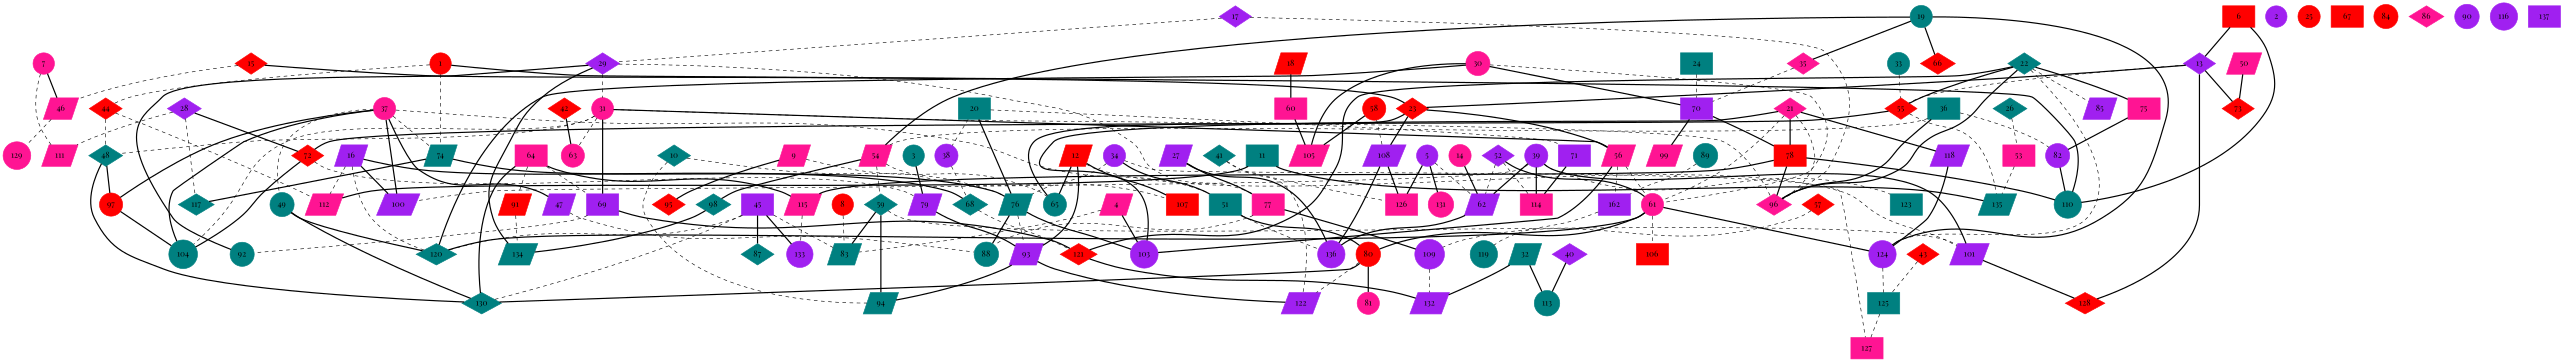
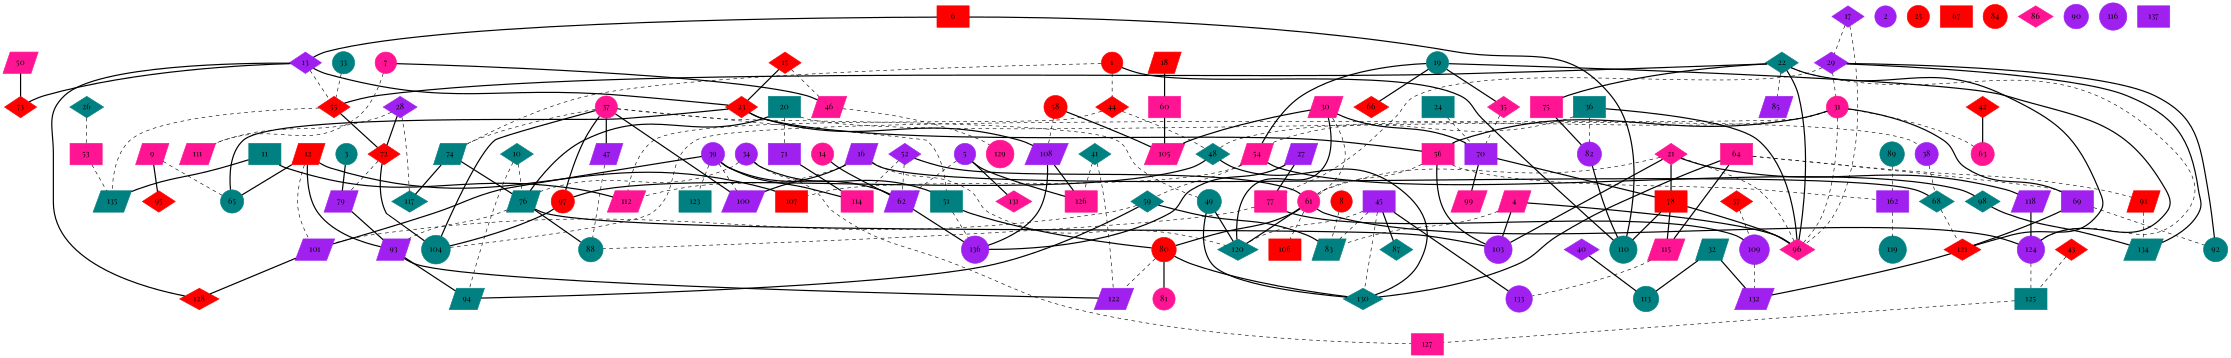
  graph {
    fontname="Playfair Display"
    node [color=teal fontname="Playfair Display" shape=circle style=filled]
    edge [fontname="Playfair Display" style=bold]
    1 [color=red]
    44 [color=red shape=diamond]
    74 [shape=parallelogram]
    110
    112 [color=deeppink shape=parallelogram]
    48 [shape=diamond]
    76 [shape=parallelogram]
    117 [shape=diamond]
    2 [color=purple]
    79 [color=purple shape=parallelogram]
    3
    93 [color=purple shape=parallelogram]
    4 [color=deeppink shape=parallelogram]
    83 [shape=parallelogram]
    96 [color=deeppink shape=diamond]
    103 [color=purple]
    5 [color=purple]
    62 [color=purple shape=parallelogram]
    126 [color=deeppink shape=box]
-   131 [color=deeppink]
+   131 [color=deeppink shape=diamond]
    136 [color=purple]
    6 [color=red shape=box]
    13 [color=purple shape=diamond]
    23 [color=red shape=diamond]
    55 [color=red shape=diamond]
    73 [color=red shape=diamond]
    128 [color=red shape=diamond]
    7 [color=deeppink]
    46 [color=deeppink shape=parallelogram]
    111 [color=deeppink shape=parallelogram]
    129 [color=deeppink]
    8 [color=red]
    9 [color=deeppink shape=parallelogram]
    65
    95 [color=red shape=diamond]
    10 [shape=diamond]
    94 [shape=parallelogram]
    88
    11 [shape=box]
    135 [shape=parallelogram]
    12 [color=red shape=parallelogram]
    101 [color=purple shape=parallelogram]
    107 [color=red shape=box]
    122 [color=purple shape=parallelogram]
-   56 [color=deeppink shape=parallelogram]
+   56 [color=deeppink shape=box]
    108 [color=purple shape=parallelogram]
    72 [color=red shape=diamond]
    14 [color=deeppink]
    15 [color=red shape=diamond]
    16 [color=purple shape=parallelogram]
    68 [shape=diamond]
    100 [color=purple shape=parallelogram]
    120 [shape=diamond]
    121 [color=red shape=diamond]
    17 [color=purple shape=diamond]
    29 [color=purple shape=diamond]
    77 [color=deeppink shape=box]
    31 [color=deeppink]
    92
    134 [shape=parallelogram]
    18 [color=red shape=parallelogram]
    60 [color=deeppink shape=box]
    105 [color=deeppink shape=parallelogram]
    35 [color=deeppink shape=diamond]
    19
    54 [color=deeppink shape=parallelogram]
    66 [color=red shape=diamond]
    124 [color=purple]
    70 [color=purple shape=box]
    59 [shape=diamond]
    98 [shape=diamond]
    125 [shape=box]
    20 [shape=box]
    38 [color=purple]
    71 [color=purple shape=box]
    114 [color=deeppink shape=box]
    21 [color=deeppink shape=diamond]
    61 [color=deeppink]
    78 [color=red shape=box]
    118 [color=purple shape=parallelogram]
    80 [color=red]
    106 [color=red shape=box]
    115 [color=deeppink shape=parallelogram]
    22 [shape=diamond]
    75 [color=deeppink shape=box]
    85 [color=purple shape=parallelogram]
    82 [color=purple]
    132 [color=purple shape=parallelogram]
    n89 [color=purple label=162 shape=box]
    24 [shape=box]
    99 [color=deeppink shape=parallelogram]
    25 [color=red]
    26 [shape=diamond]
    53 [color=deeppink shape=box]
    27 [color=purple shape=parallelogram]
    109 [color=purple]
    28 [color=purple shape=diamond]
    104
    63 [color=deeppink]
    69 [color=purple shape=box]
-   30 [color=deeppink]
+   30 [color=deeppink shape=parallelogram]
    97 [color=red]
    130 [shape=diamond]
    32 [shape=parallelogram]
    113
    33
    34 [color=purple]
    51 [shape=box]
    127 [color=deeppink shape=box]
    36 [shape=box]
    37 [color=deeppink]
    47 [color=purple shape=parallelogram]
    49
    39 [color=purple]
    123 [shape=box]
    40 [color=purple shape=diamond]
    41 [shape=diamond]
    42 [color=red shape=diamond]
    43 [color=red shape=diamond]
    45 [color=purple shape=box]
    87 [shape=diamond]
    133 [color=purple]
    50 [color=deeppink shape=parallelogram]
    81 [color=deeppink]
    52 [color=purple shape=diamond]
    119
    57 [color=red shape=diamond]
    58 [color=red]
    64 [color=deeppink shape=box]
    91 [color=red shape=parallelogram]
    67 [color=red shape=box]
    84 [color=red]
    86 [color=deeppink shape=diamond]
    89
    90 [color=purple]
    116 [color=purple]
    137 [color=purple shape=box]
    1 -- 44 [style=dashed]
    1 -- 74 [style=dashed]
    1 -- 110
    44 -- 112 [style=dashed]
    44 -- 48 [style=dashed]
    74 -- 76
    74 -- 117
    48 -- 97
    48 -- 130
    76 -- 93 [style=dashed]
    76 -- 103
    76 -- 88
    79 -- 93
    3 -- 79
    93 -- 94
    93 -- 122
    4 -- 83 [style=dashed]
+   4 -- 96
    4 -- 103
    5 -- 62 [style=dashed]
    5 -- 126
    5 -- 131
    62 -- 136
    6 -- 110
    6 -- 13
    13 -- 23
    13 -- 55 [style=dashed]
    13 -- 73
    13 -- 128
    23 -- 65
    23 -- 56
    23 -- 108
    55 -- 135 [style=dashed]
    55 -- 72
    7 -- 46
    7 -- 111 [style=dashed]
    46 -- 129 [style=dashed]
    8 -- 83 [style=dashed]
    9 -- 65 [style=dashed]
    9 -- 95
    10 -- 76 [style=dashed]
    10 -- 94 [style=dashed]
    11 -- 112
    11 -- 135
    12 -- 93
    12 -- 65
    12 -- 101 [style=dashed]
    12 -- 107
    101 -- 128
    56 -- 103
    56 -- 61 [style=dashed]
    56 -- n89 [style=dashed]
    108 -- 126
    108 -- 136
    72 -- 79 [style=dashed]
    72 -- 104
    14 -- 62
    15 -- 23
    15 -- 46 [style=dashed]
    16 -- 112 [style=dashed]
    16 -- 68
    16 -- 100
    16 -- 120 [style=dashed]
    68 -- 121 [style=dashed]
    121 -- 132
    17 -- 96 [style=dashed]
    17 -- 29 [style=dashed]
    29 -- 77 [style=dashed]
    29 -- 31 [style=dashed]
    29 -- 92
    29 -- 134
    77 -- 88 [style=dashed]
    77 -- 109
    31 -- 48 [style=dashed]
    31 -- 96 [style=dashed]
    31 -- 56
    31 -- 104 [style=dashed]
    31 -- 63 [style=dashed]
    31 -- 69
    18 -- 60
    60 -- 105
    35 -- 70 [style=dashed]
    19 -- 35
    19 -- 54
    19 -- 66
    19 -- 124
    54 -- 107 [style=dashed]
    54 -- 59 [style=dashed]
    54 -- 98
    124 -- 125 [style=dashed]
    70 -- 78
    70 -- 99
    59 -- 83
    59 -- 94
    59 -- 101 [style=dashed]
    98 -- 134
    125 -- 127 [style=dashed]
    20 -- 76
    20 -- 38 [style=dashed]
    20 -- 71 [style=dashed]
    38 -- 68 [style=dashed]
    71 -- 114
    21 -- 96 [style=dashed]
    21 -- 103
    21 -- 61 [style=dashed]
    21 -- 78
    21 -- 118
    61 -- 120
    61 -- 124
    61 -- 80
    61 -- 106 [style=dashed]
    78 -- 110
    78 -- 96
    78 -- 115
    118 -- 124
    80 -- 122 [style=dashed]
    80 -- 130
    80 -- 81
    115 -- 133 [style=dashed]
    22 -- 96
    22 -- 55
    22 -- 121
    22 -- 124 [style=dashed]
    22 -- 75
    22 -- 85 [style=dashed]
    75 -- 82
    82 -- 110
    n89 -- 119 [style=dashed]
    24 -- 70 [style=dashed]
    26 -- 53 [style=dashed]
    53 -- 135 [style=dashed]
    27 -- 136
    27 -- 77
    109 -- 132 [style=dashed]
    28 -- 117 [style=dashed]
    28 -- 111 [style=dashed]
    28 -- 72
    69 -- 121
    69 -- 92 [style=dashed]
    30 -- 120
    30 -- 105
    30 -- 70
    30 -- 61 [style=dashed]
    97 -- 104
    32 -- 132
    32 -- 113
    33 -- 55 [style=dashed]
    34 -- 76 [style=dashed]
    34 -- 51
    34 -- 127 [style=dashed]
    51 -- 136 [style=dashed]
    51 -- 80
    36 -- 96
    36 -- 54 [style=dashed]
    36 -- 82 [style=dashed]
    37 -- 74 [style=dashed]
    37 -- 100
    37 -- 104
    37 -- 97
    37 -- 51 [style=dashed]
    37 -- 47
    37 -- 49 [style=dashed]
    47 -- 88 [style=dashed]
    49 -- 120
    49 -- 130
    39 -- 62
    39 -- 101
    39 -- 100 [style=dashed]
    39 -- 114
    39 -- 123 [style=dashed]
    40 -- 113
    41 -- 126 [style=dashed]
    41 -- 122 [style=dashed]
    42 -- 63
    43 -- 125 [style=dashed]
    45 -- 83 [style=dashed]
    45 -- 120 [style=dashed]
    45 -- 130 [style=dashed]
    45 -- 87
    45 -- 133
    50 -- 73
    52 -- 62 [style=dashed]
    52 -- 114 [style=dashed]
    52 -- 61
    57 -- 109 [style=dashed]
    58 -- 108 [style=dashed]
    58 -- 105
    64 -- 115
    64 -- 69 [style=dashed]
    64 -- 130
    64 -- 91 [style=dashed]
    91 -- 134 [style=dashed]
    89 -- n89 [style=dashed]
  }
